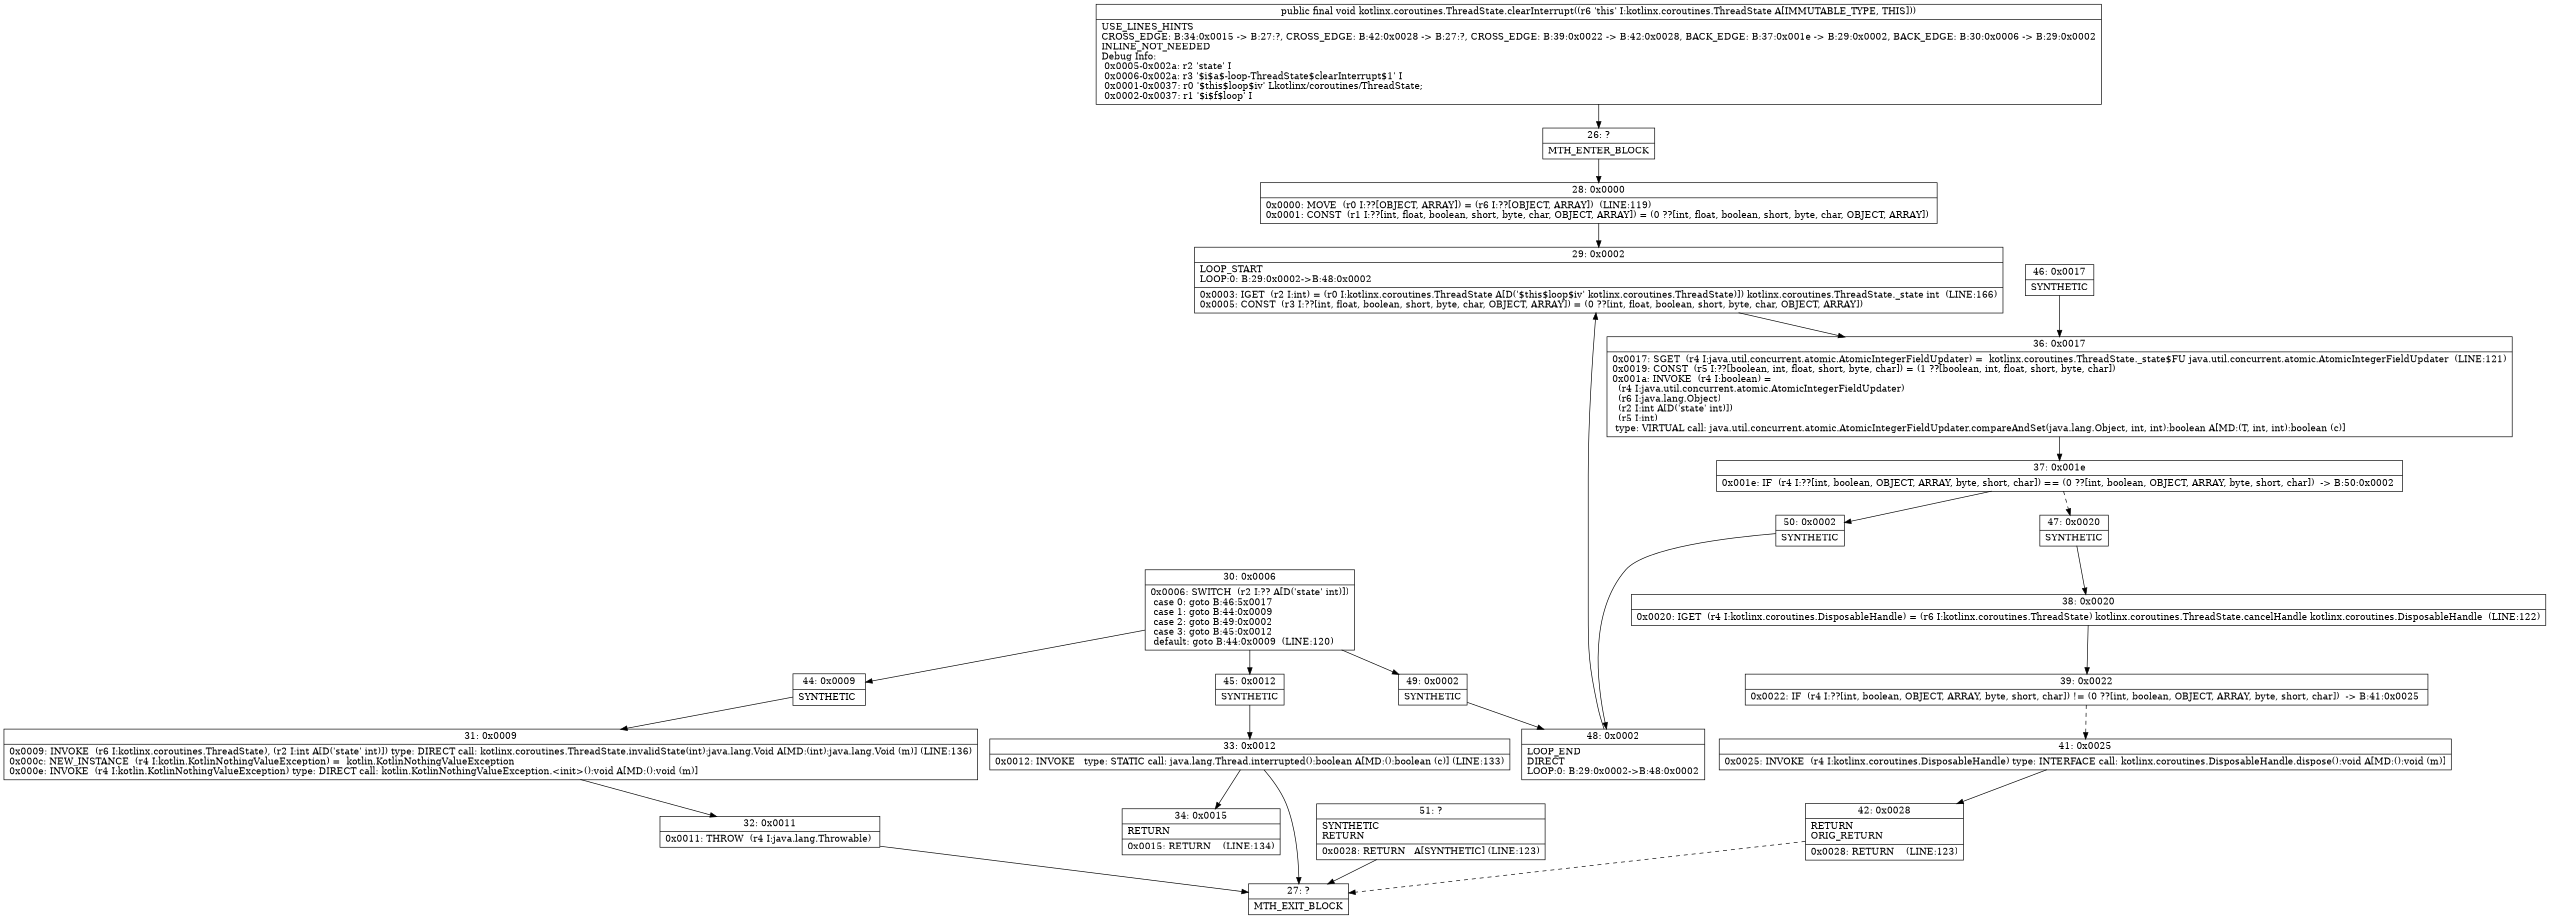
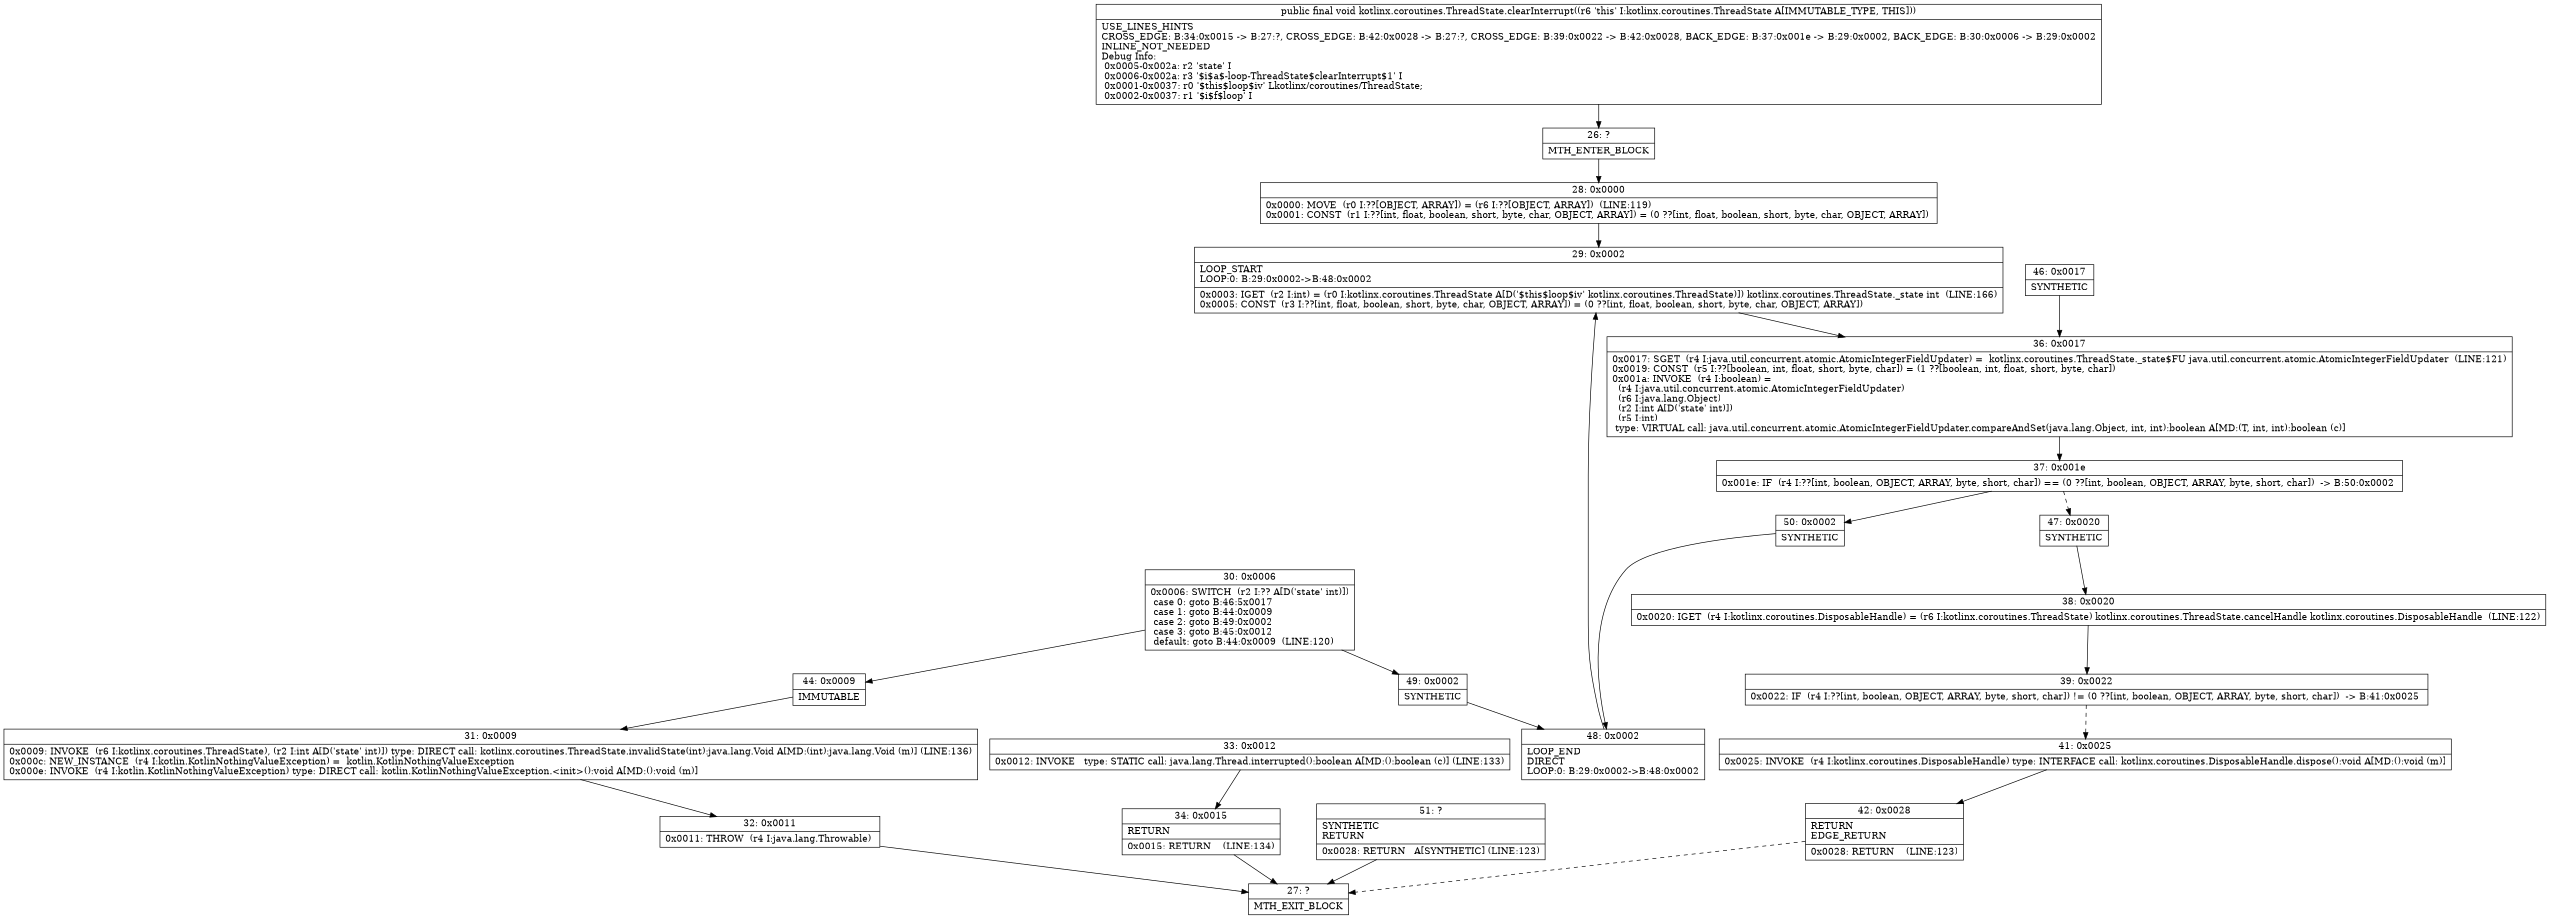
  digraph {
    node [shape=record]
    n1 [label="{26\:\ ?|MTH_ENTER_BLOCK\l}"]
    n2 [label="{28\:\ 0x0000|0x0000: MOVE  (r0 I:??[OBJECT, ARRAY]) = (r6 I:??[OBJECT, ARRAY])  (LINE:119)\l0x0001: CONST  (r1 I:??[int, float, boolean, short, byte, char, OBJECT, ARRAY]) = (0 ??[int, float, boolean, short, byte, char, OBJECT, ARRAY]) \l}"]
    n3 [label="{29\:\ 0x0002|LOOP_START\lLOOP:0: B:29:0x0002\-\>B:48:0x0002\l|0x0003: IGET  (r2 I:int) = (r0 I:kotlinx.coroutines.ThreadState A[D('$this$loop$iv' kotlinx.coroutines.ThreadState)]) kotlinx.coroutines.ThreadState._state int  (LINE:166)\l0x0005: CONST  (r3 I:??[int, float, boolean, short, byte, char, OBJECT, ARRAY]) = (0 ??[int, float, boolean, short, byte, char, OBJECT, ARRAY]) \l}"]
    n4 [label="{36\:\ 0x0017|0x0017: SGET  (r4 I:java.util.concurrent.atomic.AtomicIntegerFieldUpdater) =  kotlinx.coroutines.ThreadState._state$FU java.util.concurrent.atomic.AtomicIntegerFieldUpdater  (LINE:121)\l0x0019: CONST  (r5 I:??[boolean, int, float, short, byte, char]) = (1 ??[boolean, int, float, short, byte, char]) \l0x001a: INVOKE  (r4 I:boolean) = \l  (r4 I:java.util.concurrent.atomic.AtomicIntegerFieldUpdater)\l  (r6 I:java.lang.Object)\l  (r2 I:int A[D('state' int)])\l  (r5 I:int)\l type: VIRTUAL call: java.util.concurrent.atomic.AtomicIntegerFieldUpdater.compareAndSet(java.lang.Object, int, int):boolean A[MD:(T, int, int):boolean (c)]\l}"]
    n5 [label="{30\:\ 0x0006|0x0006: SWITCH  (r2 I:?? A[D('state' int)])\l case 0: goto B:46:5x0017\l case 1: goto B:44:0x0009\l case 2: goto B:49:0x0002\l case 3: goto B:45:0x0012\l default: goto B:44:0x0009  (LINE:120)\l}"]
-   n6 [label="{44\:\ 0x0009|SYNTHETIC\l}"]
-   n7 [label="{45\:\ 0x0012|SYNTHETIC\l}"]
+   n6 [label="{44\:\ 0x0009|IMMUTABLE\l}"]
    n8 [label="{49\:\ 0x0002|SYNTHETIC\l}"]
    n9 [label="{31\:\ 0x0009|0x0009: INVOKE  (r6 I:kotlinx.coroutines.ThreadState), (r2 I:int A[D('state' int)]) type: DIRECT call: kotlinx.coroutines.ThreadState.invalidState(int):java.lang.Void A[MD:(int):java.lang.Void (m)] (LINE:136)\l0x000c: NEW_INSTANCE  (r4 I:kotlin.KotlinNothingValueException) =  kotlin.KotlinNothingValueException \l0x000e: INVOKE  (r4 I:kotlin.KotlinNothingValueException) type: DIRECT call: kotlin.KotlinNothingValueException.\<init\>():void A[MD:():void (m)]\l}"]
    n10 [label="{33\:\ 0x0012|0x0012: INVOKE   type: STATIC call: java.lang.Thread.interrupted():boolean A[MD:():boolean (c)] (LINE:133)\l}"]
    n11 [label="{46\:\ 0x0017|SYNTHETIC\l}"]
    n12 [label="{48\:\ 0x0002|LOOP_END\lDIRECT\lLOOP:0: B:29:0x0002\-\>B:48:0x0002\l}"]
    n13 [label="{32\:\ 0x0011|0x0011: THROW  (r4 I:java.lang.Throwable) \l}"]
    n14 [label="{27\:\ ?|MTH_EXIT_BLOCK\l}"]
    n15 [label="{34\:\ 0x0015|RETURN\l|0x0015: RETURN    (LINE:134)\l}"]
    n16 [label="{37\:\ 0x001e|0x001e: IF  (r4 I:??[int, boolean, OBJECT, ARRAY, byte, short, char]) == (0 ??[int, boolean, OBJECT, ARRAY, byte, short, char])  \-\> B:50:0x0002 \l}"]
    n17 [label="{47\:\ 0x0020|SYNTHETIC\l}"]
    n18 [label="{50\:\ 0x0002|SYNTHETIC\l}"]
    n19 [label="{38\:\ 0x0020|0x0020: IGET  (r4 I:kotlinx.coroutines.DisposableHandle) = (r6 I:kotlinx.coroutines.ThreadState) kotlinx.coroutines.ThreadState.cancelHandle kotlinx.coroutines.DisposableHandle  (LINE:122)\l}"]
    n20 [label="{39\:\ 0x0022|0x0022: IF  (r4 I:??[int, boolean, OBJECT, ARRAY, byte, short, char]) != (0 ??[int, boolean, OBJECT, ARRAY, byte, short, char])  \-\> B:41:0x0025 \l}"]
    n21 [label="{41\:\ 0x0025|0x0025: INVOKE  (r4 I:kotlinx.coroutines.DisposableHandle) type: INTERFACE call: kotlinx.coroutines.DisposableHandle.dispose():void A[MD:():void (m)]\l}"]
-   n22 [label="{42\:\ 0x0028|RETURN\lORIG_RETURN\l|0x0028: RETURN    (LINE:123)\l}"]
+   n22 [label="{42\:\ 0x0028|RETURN\lEDGE_RETURN\l|0x0028: RETURN    (LINE:123)\l}"]
    n23 [label="{51\:\ ?|SYNTHETIC\lRETURN\l|0x0028: RETURN   A[SYNTHETIC] (LINE:123)\l}"]
    n24 [label="{public final void kotlinx.coroutines.ThreadState.clearInterrupt((r6 'this' I:kotlinx.coroutines.ThreadState A[IMMUTABLE_TYPE, THIS]))  | USE_LINES_HINTS\lCROSS_EDGE: B:34:0x0015 \-\> B:27:?, CROSS_EDGE: B:42:0x0028 \-\> B:27:?, CROSS_EDGE: B:39:0x0022 \-\> B:42:0x0028, BACK_EDGE: B:37:0x001e \-\> B:29:0x0002, BACK_EDGE: B:30:0x0006 \-\> B:29:0x0002\lINLINE_NOT_NEEDED\lDebug Info:\l  0x0005\-0x002a: r2 'state' I\l  0x0006\-0x002a: r3 '$i$a$\-loop\-ThreadState$clearInterrupt$1' I\l  0x0001\-0x0037: r0 '$this$loop$iv' Lkotlinx\/coroutines\/ThreadState;\l  0x0002\-0x0037: r1 '$i$f$loop' I\l}"]
    n1 -> n2
    n2 -> n3
    n3 -> n4
    n4 -> n16
    n5 -> n6
-   n5 -> n7
    n5 -> n8
    n6 -> n9
-   n7 -> n10
    n8 -> n12
    n9 -> n13
    n10 -> n15
    n11 -> n4
    n12 -> n3
    n13 -> n14
-   n10 -> n14
+   n15 -> n14
    n16 -> n17 [style=dashed]
    n16 -> n18
    n17 -> n19
    n18 -> n12
    n19 -> n20
    n20 -> n21 [style=dashed]
    n21 -> n22
    n22 -> n14 [style=dashed]
    n23 -> n14
    n24 -> n1
  }
